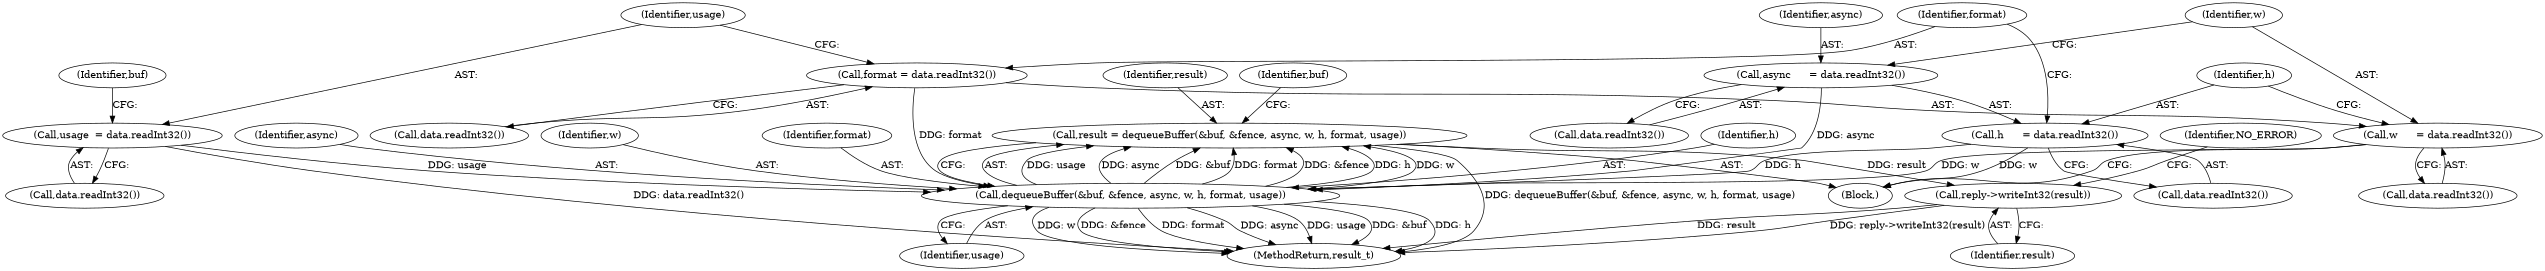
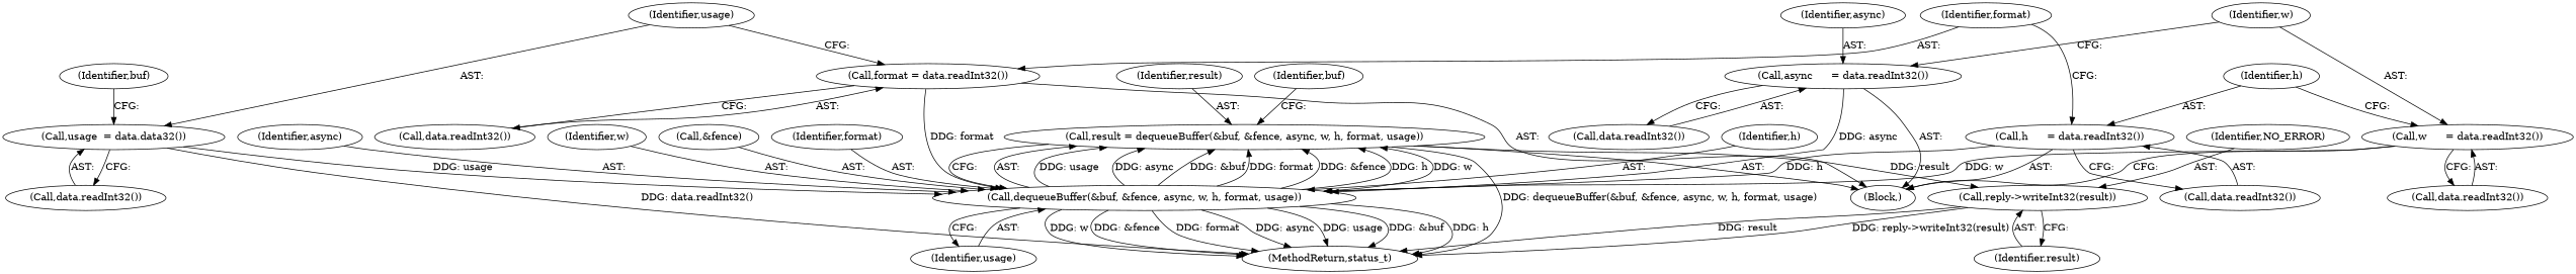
  digraph {
    n1 [label="(Call,reply->writeInt32(result))"]
-   n2 [label="(MethodReturn,result_t)"]
+   n2 [label="(MethodReturn,status_t)"]
    n3 [label="(Identifier,result)"]
    n4 [label="(Block,)"]
    n5 [label="(Call,result = dequeueBuffer(&buf, &fence, async, w, h, format, usage))"]
    n6 [label="(Call,dequeueBuffer(&buf, &fence, async, w, h, format, usage))"]
    n7 [label="(Identifier,usage)"]
    n8 [label="(Call,async      = data.readInt32())"]
    n9 [label="(Call,data.readInt32())"]
    n10 [label="(Call,w      = data.readInt32())"]
    n11 [label="(Call,data.readInt32())"]
    n12 [label="(Call,h      = data.readInt32())"]
    n13 [label="(Call,data.readInt32())"]
    n14 [label="(Call,format = data.readInt32())"]
    n15 [label="(Call,data.readInt32())"]
-   n16 [label="(Call,usage  = data.readInt32())"]
+   n16 [label="(Call,usage  = data.data32())"]
    n17 [label="(Call,data.readInt32())"]
    n18 [label="(Identifier,h)"]
    n19 [label="(Identifier,async)"]
    n20 [label="(Identifier,buf)"]
    n21 [label="(Identifier,w)"]
    n22 [label="(Identifier,usage)"]
    n23 [label="(Identifier,buf)"]
+   n24 [label="(Call,&fence)"]
    n25 [label="(Identifier,w)"]
    n26 [label="(Identifier,h)"]
    n27 [label="(Identifier,result)"]
    n28 [label="(Identifier,NO_ERROR)"]
    n29 [label="(Identifier,format)"]
    n30 [label="(Identifier,async)"]
    n31 [label="(Identifier,format)"]
    n1 -> n2 [label="DDG: result"]
    n1 -> n2 [label="DDG: reply->writeInt32(result)"]
    n1 -> n3 [label="CFG: "]
    n3 -> n1 [label="AST: "]
    n5 -> n1 [label="DDG: result"]
    n5 -> n2 [label="DDG: dequeueBuffer(&buf, &fence, async, w, h, format, usage)"]
    n5 -> n4 [label="AST: "]
    n5 -> n6 [label="CFG: "]
    n6 -> n2 [label="DDG: &fence"]
    n6 -> n2 [label="DDG: format"]
    n6 -> n2 [label="DDG: async"]
    n6 -> n2 [label="DDG: usage"]
    n6 -> n2 [label="DDG: &buf"]
    n6 -> n2 [label="DDG: h"]
    n6 -> n2 [label="DDG: w"]
    n6 -> n5 [label="AST: "]
    n6 -> n5 [label="DDG: usage"]
    n6 -> n5 [label="DDG: async"]
    n6 -> n5 [label="DDG: &buf"]
    n6 -> n5 [label="DDG: format"]
    n6 -> n5 [label="DDG: &fence"]
    n6 -> n5 [label="DDG: h"]
    n6 -> n5 [label="DDG: w"]
    n6 -> n7 [label="CFG: "]
    n7 -> n6 [label="AST: "]
-   n8 -> n12 [label="AST: "]
+   n8 -> n4 [label="AST: "]
    n8 -> n6 [label="DDG: async"]
    n8 -> n9 [label="CFG: "]
    n9 -> n8 [label="AST: "]
    n10 -> n4 [label="CFG: "]
    n10 -> n6 [label="DDG: w"]
    n10 -> n11 [label="CFG: "]
    n11 -> n10 [label="AST: "]
-   n12 -> n4 [label="DDG: w"]
+   n12 -> n4 [label="AST: "]
    n12 -> n6 [label="DDG: h"]
    n12 -> n13 [label="CFG: "]
    n13 -> n12 [label="AST: "]
-   n14 -> n10 [label="AST: "]
+   n14 -> n4 [label="AST: "]
    n14 -> n6 [label="DDG: format"]
    n14 -> n15 [label="CFG: "]
    n15 -> n14 [label="AST: "]
    n16 -> n2 [label="DDG: data.readInt32()"]
    n16 -> n6 [label="DDG: usage"]
    n16 -> n17 [label="CFG: "]
    n17 -> n16 [label="AST: "]
    n18 -> n6 [label="AST: "]
    n19 -> n6 [label="AST: "]
    n20 -> n5 [label="CFG: "]
    n21 -> n6 [label="AST: "]
    n22 -> n14 [label="CFG: "]
    n22 -> n16 [label="AST: "]
    n23 -> n16 [label="CFG: "]
+   n24 -> n6 [label="AST: "]
    n25 -> n8 [label="CFG: "]
    n25 -> n10 [label="AST: "]
    n26 -> n10 [label="CFG: "]
    n26 -> n12 [label="AST: "]
    n27 -> n5 [label="AST: "]
-   n28 -> n1 [label="CFG: "]
+   n28 -> n1 [label="AST: "]
    n29 -> n12 [label="CFG: "]
    n29 -> n14 [label="AST: "]
    n30 -> n8 [label="AST: "]
    n31 -> n6 [label="AST: "]
  }
